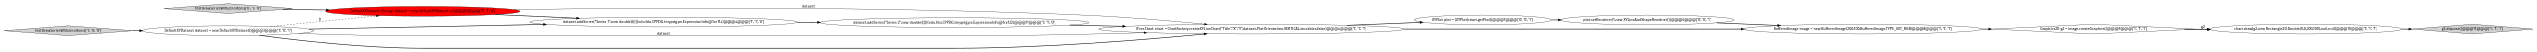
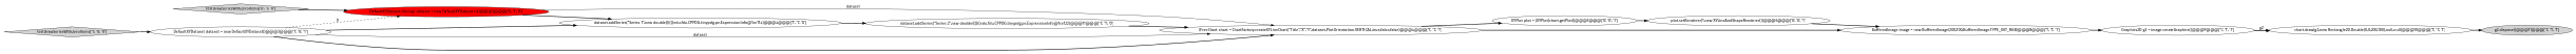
  digraph {
    fontname="Fira Sans"
    rankdir=LR
    node [fillcolor=white fontname="Fira Sans" shape=ellipse style=filled]
    edge [fontname="Fira Sans" style=bold]
-   n1 [fillcolor=lightgray label="g2.dispose()@@@11@@@['1', '1', '1']" shape=diamond]
+   n1 [fillcolor=lightgray label="g2.dispose()@@@11@@@['1', '1', '1']"]
    n2 [fillcolor=lightgray label="testDrawSeriesWithZeroItems['1', '0', '0']" shape=diamond]
    n3 [label="DefaultXYDataset dataset = new DefaultXYDataset()@@@3@@@['1', '0', '1']"]
    n4 [label="JFreeChart chart = ChartFactory.createXYLineChart(\"Title\",\"X\",\"Y\",dataset,PlotOrientation.VERTICAL,true,false,false)@@@4@@@['1', '1', '1']"]
    n5 [label="dataset.addSeries(\"Series 1\",new double((((((edu.fdu.CPPDG.tinypdg.pe.ExpressionInfo@1ce114)@@@4@@@['1', '1', '0']"]
    n6 [fillcolor=red label="DefaultXYDataset<String> dataset = new DefaultXYDataset<>()@@@3@@@['0', '1', '0']"]
    n7 [label="XYPlot plot = (XYPlot)chart.getPlot()@@@5@@@['0', '0', '1']"]
    n8 [label="plot.setRenderer(1,new XYLineAndShapeRenderer())@@@6@@@['0', '0', '1']"]
    n9 [label="BufferedImage image = new BufferedImage(200,100,BufferedImage.TYPE_INT_RGB)@@@8@@@['1', '1', '1']"]
    n10 [label="dataset.addSeries(\"Series 2\",new double((((((edu.fdu.CPPDG.tinypdg.pe.ExpressionInfo@1ce122)@@@11@@@['1', '1', '0']"]
-   n11 [label="Graphics2D g2 = image.createGraphics()@@@9@@@['1', '1', '1']" shape=diamond]
+   n11 [label="Graphics2D g2 = image.createGraphics()@@@9@@@['1', '1', '1']"]
    n12 [label="chart.draw(g2,new Rectangle2D.Double(0,0,200,100),null,null)@@@10@@@['1', '1', '1']"]
    n13 [fillcolor=lightgray label="testDrawSeriesWithZeroItems['0', '1', '0']" shape=diamond]
    n2 -> n3
    n3 -> n4 [label=dataset style=solid]
    n3 -> n4
    n3 -> n5
    n3 -> n6 [label=0 style=dashed]
    n4 -> n7
    n4 -> n9
    n5 -> n10
    n6 -> n4 [label=dataset style=solid]
    n6 -> n5
    n7 -> n8
    n8 -> n9
    n9 -> n11
    n10 -> n4
    n11 -> n12 [label=g2 style=solid]
    n11 -> n12
    n12 -> n1
    n13 -> n6
  }
